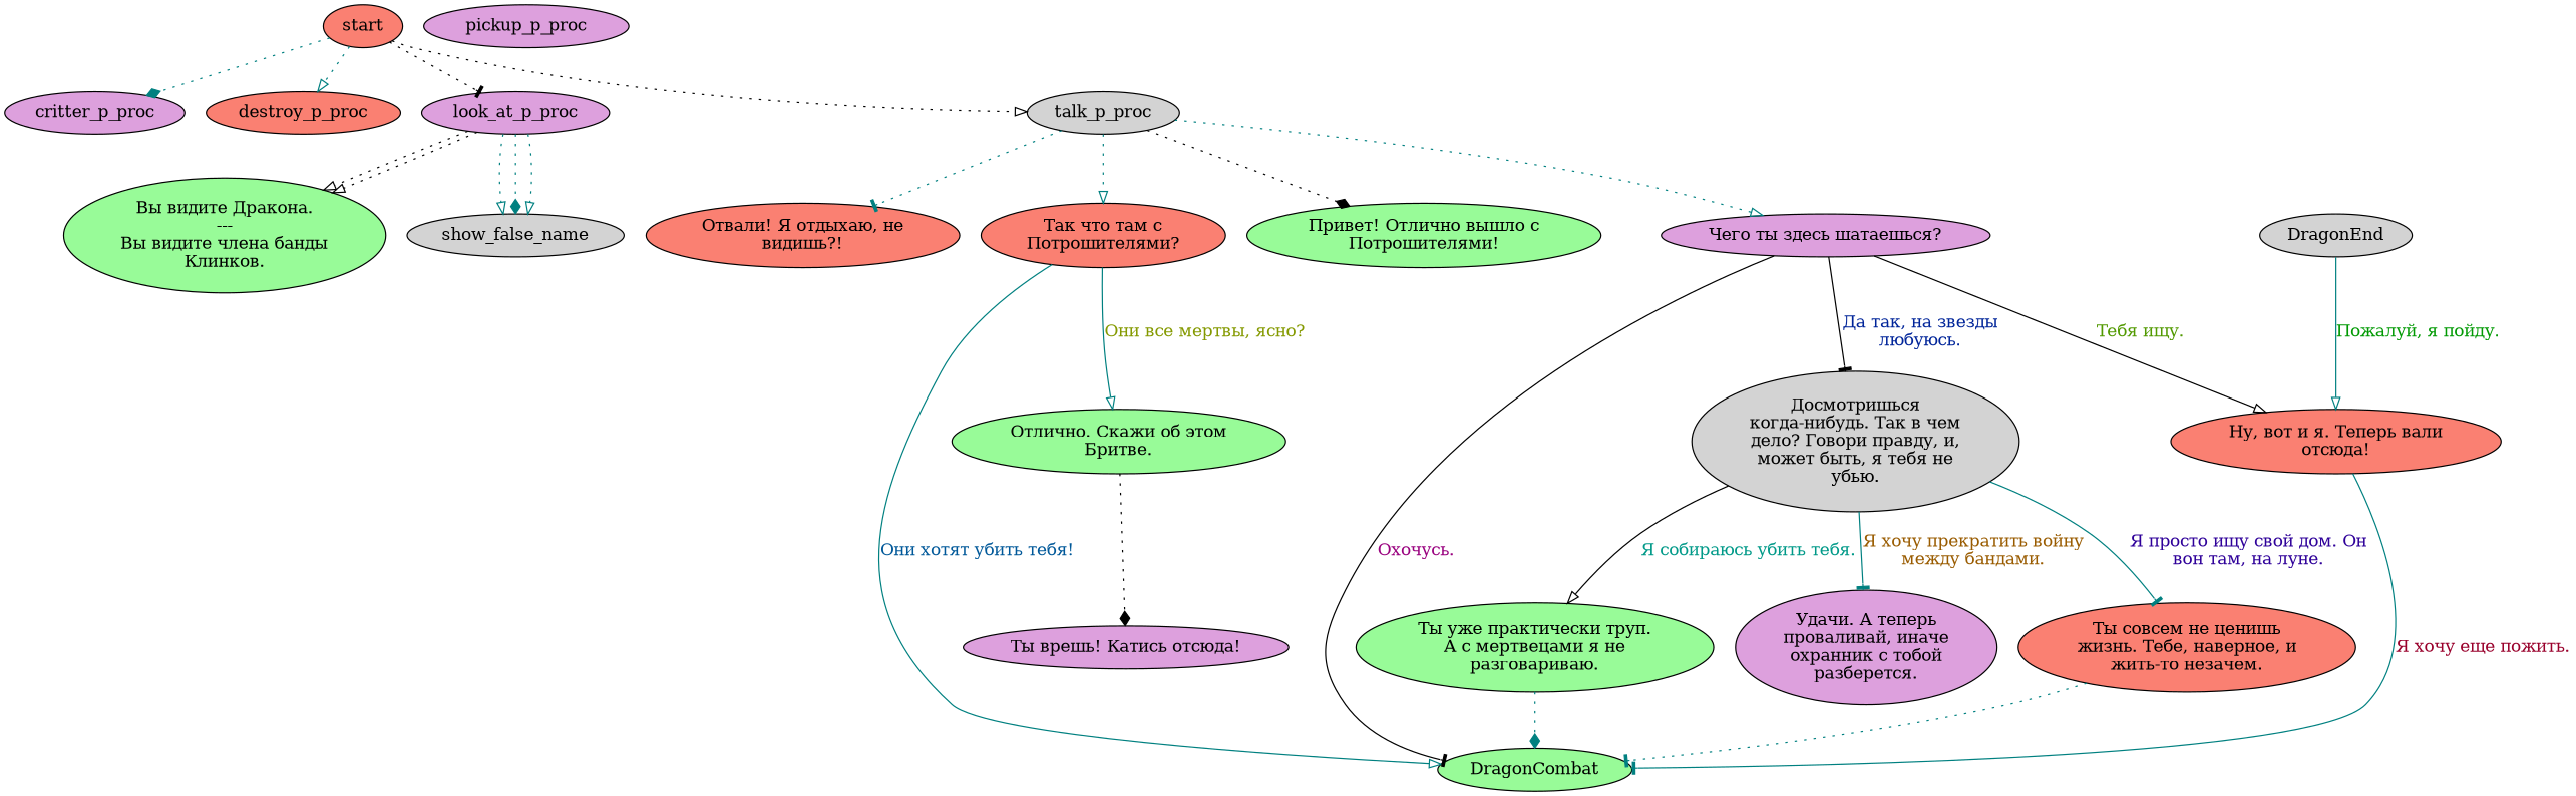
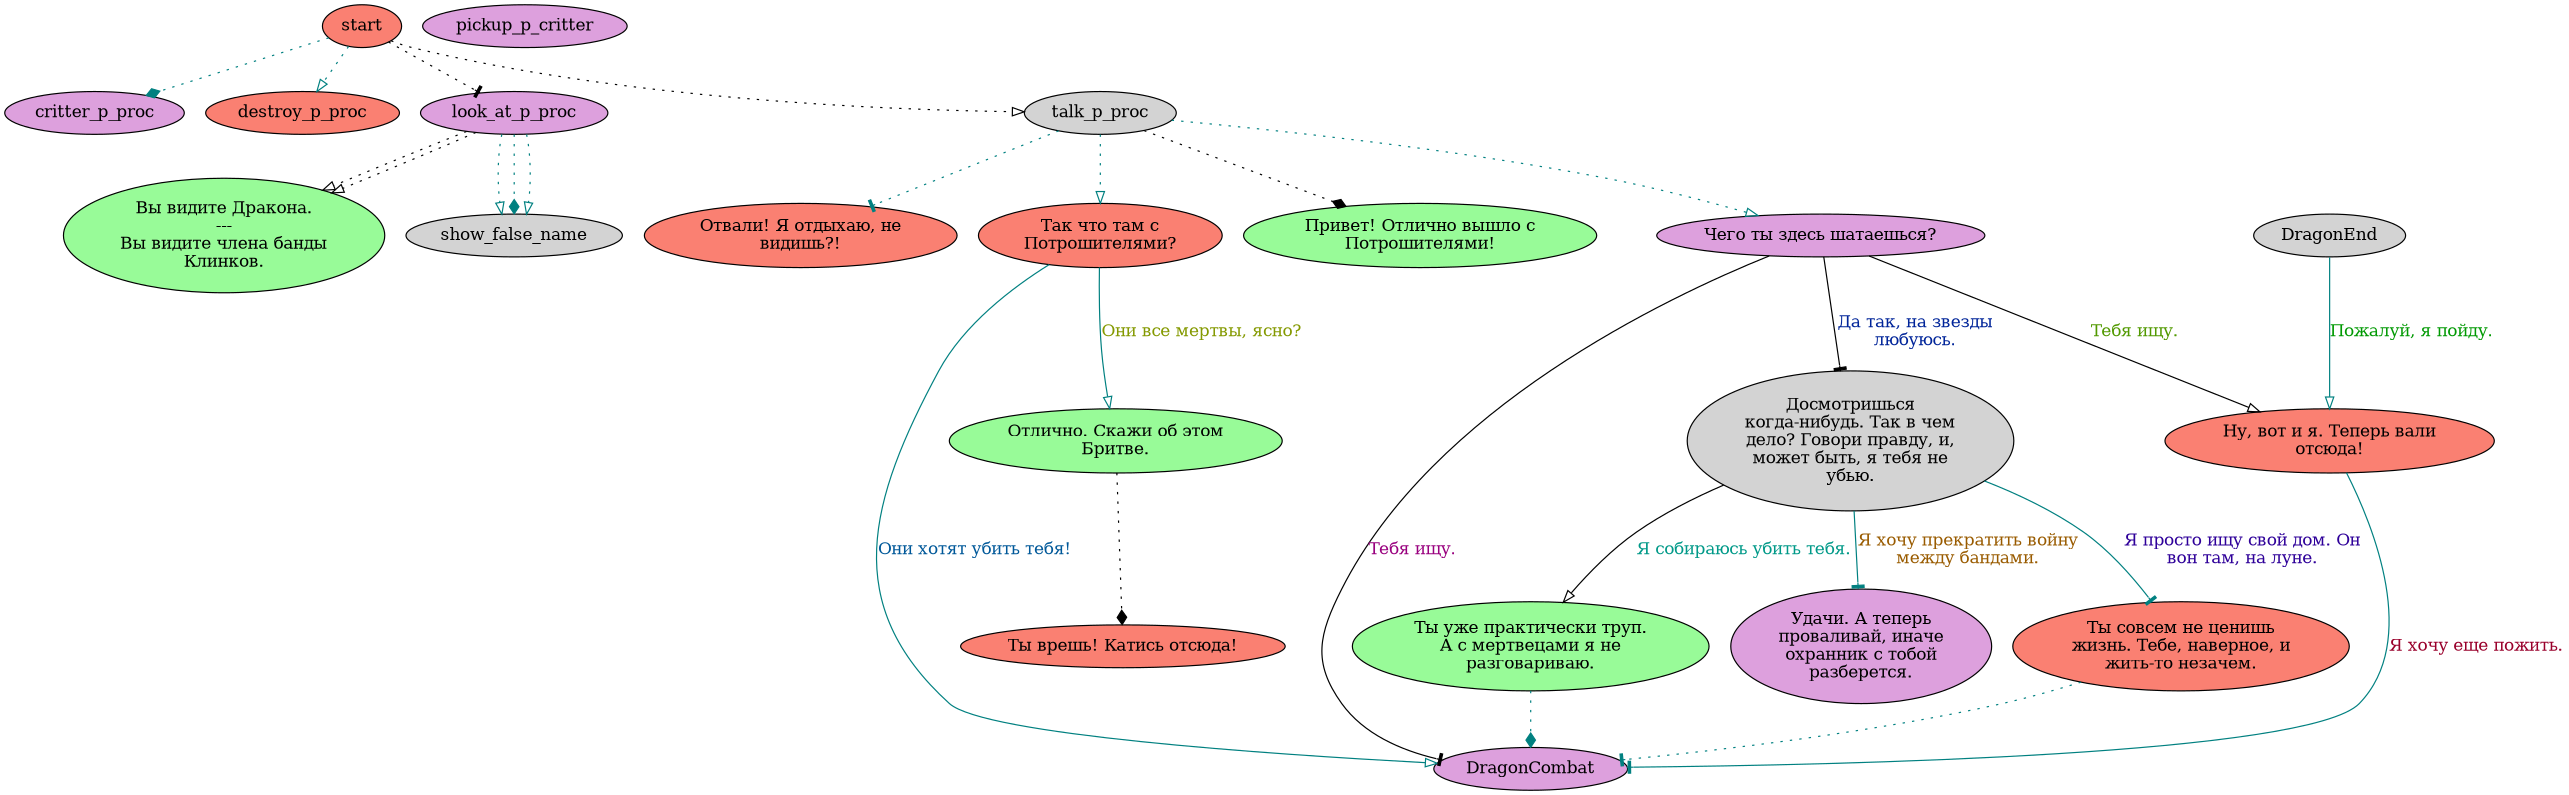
  digraph {
    node [color="#000000" fillcolor=salmon style=filled]
    edge [arrowhead=onormal color=teal style=dotted]
    critter_p_proc [fillcolor=plum]
    start
    destroy_p_proc
    look_at_p_proc [fillcolor=plum]
    talk_p_proc [fillcolor=lightgrey]
    n6 [fillcolor=palegreen label="Вы видите Дракона.\n---\nВы видите члена банды\nКлинков."]
    show_false_name [fillcolor=lightgrey]
    n8 [label="Отвали! Я отдыхаю, не\nвидишь?!"]
    n9 [label="Так что там с\nПотрошителями?"]
    n10 [fillcolor=palegreen label="Привет! Отлично вышло с\nПотрошителями!"]
    n11 [fillcolor=plum label="Чего ты здесь шатаешься?"]
-   DragonCombat [fillcolor=palegreen]
+   DragonCombat [fillcolor=plum]
    n13 [fillcolor=palegreen label="Отлично. Скажи об этом\nБритве."]
    n14 [fillcolor=lightgrey label="Досмотришься\nкогда-нибудь. Так в чем\nдело? Говори правду, и,\nможет быть, я тебя не\nубью."]
    n15 [label="Ну, вот и я. Теперь вали\nотсюда!"]
-   pickup_p_proc [fillcolor=plum]
-   n17 [fillcolor=plum label="Ты врешь! Катись отсюда!"]
+   pickup_p_proc [fillcolor=plum label=pickup_p_critter]
+   n17 [label="Ты врешь! Катись отсюда!"]
    n18 [fillcolor=palegreen label="Ты уже практически труп.\nА с мертвецами я не\nразговариваю."]
    n19 [fillcolor=plum label="Удачи. А теперь\nпроваливай, иначе\nохранник с тобой\nразберется."]
    n20 [label="Ты совсем не ценишь\nжизнь. Тебе, наверное, и\nжить-то незачем."]
    DragonEnd [fillcolor=lightgrey]
    start -> critter_p_proc [arrowhead=diamond]
    start -> destroy_p_proc
    start -> look_at_p_proc [arrowhead=tee color=black]
    start -> talk_p_proc [color=black]
    look_at_p_proc -> n6 [color=black]
    look_at_p_proc -> n6 [color=black]
    look_at_p_proc -> show_false_name
    look_at_p_proc -> show_false_name [arrowhead=diamond]
    look_at_p_proc -> show_false_name
    talk_p_proc -> n8 [arrowhead=tee]
    talk_p_proc -> n9
    talk_p_proc -> n10 [arrowhead=diamond color=black]
    talk_p_proc -> n11
    n9 -> DragonCombat [fontcolor="#005899" label="Они хотят убить тебя!" style=""]
    n9 -> n13 [fontcolor="#849900" label="Они все мертвы, ясно?" style=""]
-   n11 -> DragonCombat [arrowhead=tee color=black fontcolor="#99007E" label="Охочусь." style=""]
+   n11 -> DragonCombat [arrowhead=tee color=black fontcolor="#99007E" label="Тебя ищу." style=""]
    n11 -> n14 [arrowhead=tee color=black fontcolor="#002499" label="Да так, на звезды\nлюбуюсь." style=""]
    n11 -> n15 [color=black fontcolor="#519900" label="Тебя ищу." style=""]
    n13 -> n17 [arrowhead=diamond color=black]
    n14 -> n18 [color=black fontcolor="#009988" label="Я собираюсь убить тебя." style=""]
    n14 -> n19 [arrowhead=tee fontcolor="#995B00" label="Я хочу прекратить войну\nмежду бандами." style=""]
    n14 -> n20 [arrowhead=tee fontcolor="#2E0099" label="Я просто ищу свой дом. Он\nвон там, на луне." style=""]
    n15 -> DragonCombat [arrowhead=tee fontcolor="#99002B" label="Я хочу еще пожить." style=""]
    n18 -> DragonCombat [arrowhead=diamond]
    n20 -> DragonCombat [arrowhead=tee]
    DragonEnd -> n15 [fontcolor="#009902" label="Пожалуй, я пойду." style=""]
  }
